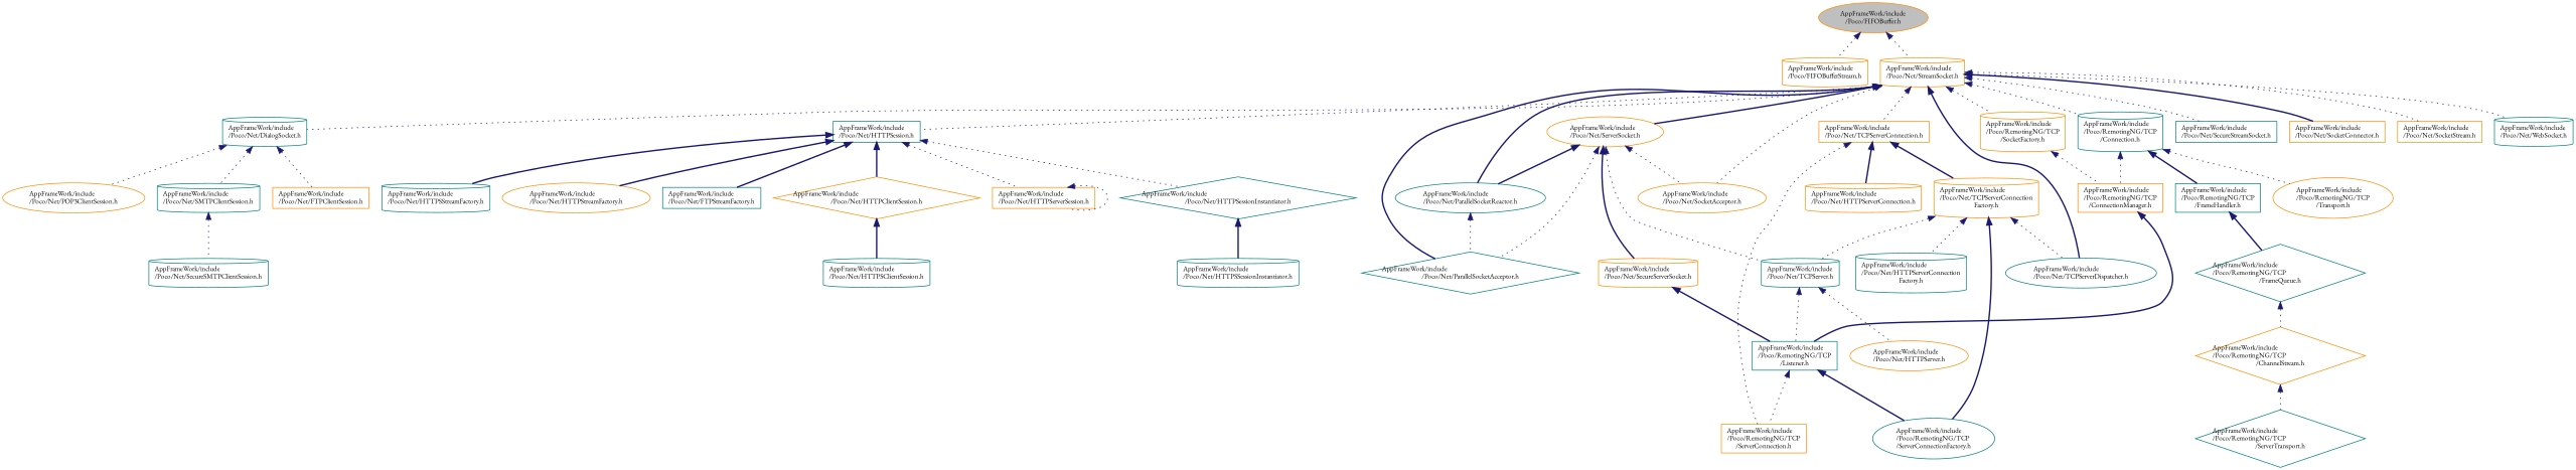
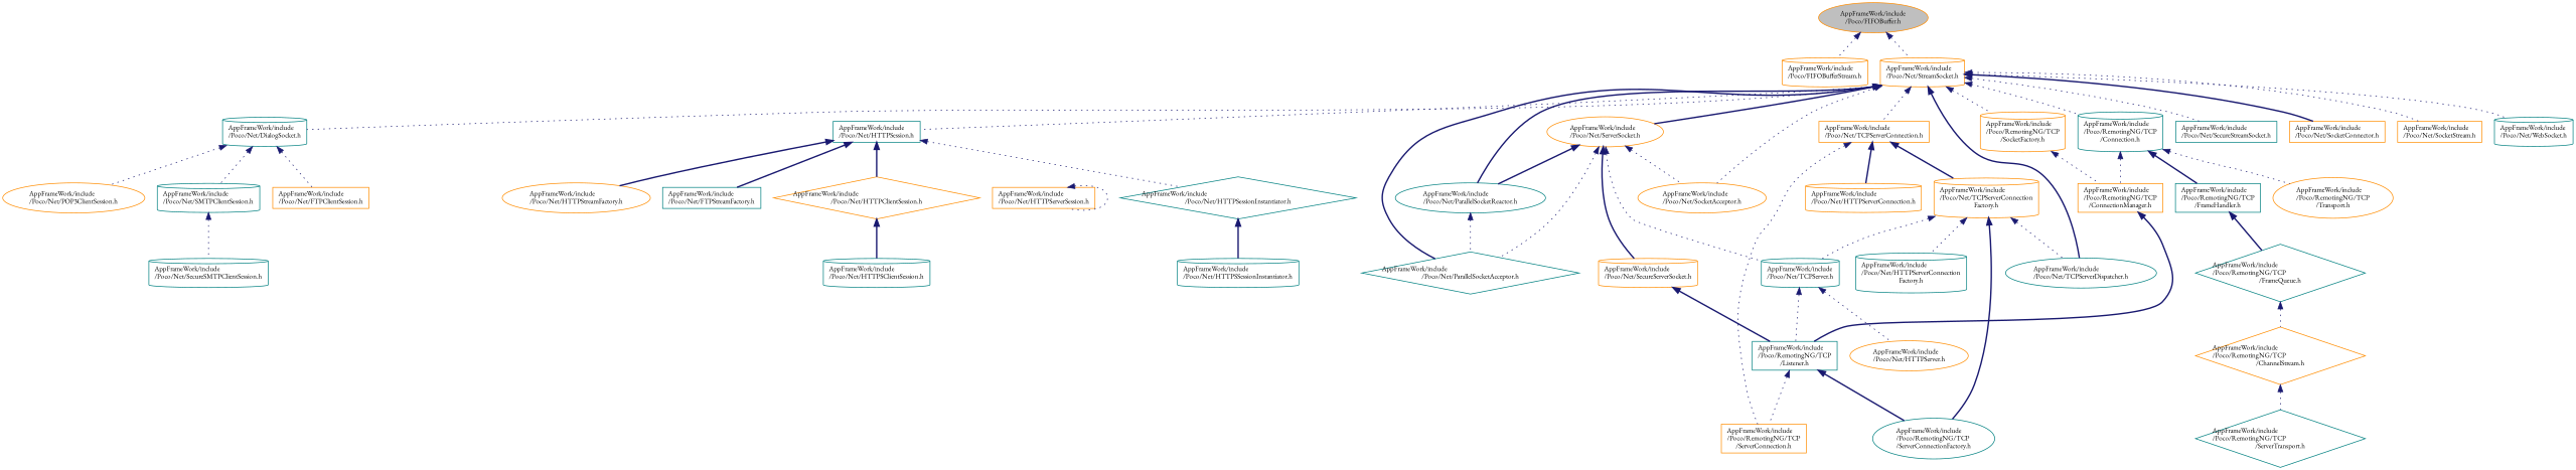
  digraph {
    fontname="EB Garamond"
    node [color=darkorange fillcolor=white fontname="EB Garamond" fontsize=10 shape=cylinder style=filled]
    edge [color=midnightblue dir=back fontname="EB Garamond" fontsize=10 labelfontname=Helvetica labelfontsize=10 style=dotted]
    n1 [fillcolor=grey75 fontcolor=black height=0.2 label="AppFrameWork/include\l/Poco/FIFOBuffer.h" shape=ellipse width=0.4]
    n2 [height=0.2 label="AppFrameWork/include\l/Poco/FIFOBufferStream.h" width=0.4]
    n3 [height=0.2 label="AppFrameWork/include\l/Poco/Net/StreamSocket.h" width=0.4]
    n4 [color=teal height=0.2 label="AppFrameWork/include\l/Poco/Net/DialogSocket.h" width=0.4]
    n5 [color=teal height=0.2 label="AppFrameWork/include\l/Poco/Net/HTTPSession.h" shape=box width=0.4]
    n6 [color=teal height=0.2 label="AppFrameWork/include\l/Poco/Net/ParallelSocketAcceptor.h" shape=diamond width=0.4]
    n7 [color=teal height=0.2 label="AppFrameWork/include\l/Poco/Net/ParallelSocketReactor.h" shape=ellipse width=0.4]
    n8 [color=teal height=0.2 label="AppFrameWork/include\l/Poco/Net/SecureStreamSocket.h" shape=box width=0.4]
    n9 [height=0.2 label="AppFrameWork/include\l/Poco/Net/ServerSocket.h" shape=ellipse width=0.4]
    n10 [height=0.2 label="AppFrameWork/include\l/Poco/Net/SocketAcceptor.h" shape=ellipse width=0.4]
    n11 [height=0.2 label="AppFrameWork/include\l/Poco/Net/SocketConnector.h" shape=box width=0.4]
    n12 [height=0.2 label="AppFrameWork/include\l/Poco/Net/SocketStream.h" shape=box width=0.4]
    n13 [height=0.2 label="AppFrameWork/include\l/Poco/Net/TCPServerConnection.h" shape=box width=0.4]
    n14 [color=teal height=0.2 label="AppFrameWork/include\l/Poco/Net/TCPServerDispatcher.h" shape=ellipse width=0.4]
    n15 [color=teal height=0.2 label="AppFrameWork/include\l/Poco/Net/WebSocket.h" width=0.4]
    n16 [color=teal height=0.2 label="AppFrameWork/include\l/Poco/RemotingNG/TCP\l/Connection.h" width=0.4]
    n17 [height=0.2 label="AppFrameWork/include\l/Poco/RemotingNG/TCP\l/SocketFactory.h" width=0.4]
    n18 [height=0.2 label="AppFrameWork/include\l/Poco/Net/FTPClientSession.h" shape=box width=0.4]
    n19 [height=0.2 label="AppFrameWork/include\l/Poco/Net/POP3ClientSession.h" shape=ellipse width=0.4]
    n20 [color=teal height=0.2 label="AppFrameWork/include\l/Poco/Net/SMTPClientSession.h" width=0.4]
    n21 [color=teal height=0.2 label="AppFrameWork/include\l/Poco/Net/FTPStreamFactory.h" shape=box width=0.4]
    n22 [height=0.2 label="AppFrameWork/include\l/Poco/Net/HTTPClientSession.h" shape=diamond width=0.4]
    n23 [height=0.2 label="AppFrameWork/include\l/Poco/Net/HTTPServerSession.h" shape=box width=0.4]
    n24 [color=teal height=0.2 label="AppFrameWork/include\l/Poco/Net/HTTPSessionInstantiator.h" shape=diamond width=0.4]
-   n25 [color=teal height=0.2 label="AppFrameWork/include\l/Poco/Net/HTTPSStreamFactory.h" width=0.4]
    n26 [height=0.2 label="AppFrameWork/include\l/Poco/Net/HTTPStreamFactory.h" shape=ellipse width=0.4]
    n27 [height=0.2 label="AppFrameWork/include\l/Poco/Net/SecureServerSocket.h" width=0.4]
    n28 [color=teal height=0.2 label="AppFrameWork/include\l/Poco/Net/TCPServer.h" width=0.4]
    n29 [height=0.2 label="AppFrameWork/include\l/Poco/RemotingNG/TCP\l/ServerConnection.h" shape=box width=0.4]
    n30 [height=0.2 label="AppFrameWork/include\l/Poco/Net/HTTPServerConnection.h" width=0.4]
    n31 [height=0.2 label="AppFrameWork/include\l/Poco/Net/TCPServerConnection\lFactory.h" width=0.4]
    n32 [height=0.2 label="AppFrameWork/include\l/Poco/RemotingNG/TCP\l/ConnectionManager.h" shape=box width=0.4]
    n33 [color=teal height=0.2 label="AppFrameWork/include\l/Poco/RemotingNG/TCP\l/FrameHandler.h" shape=box width=0.4]
    n34 [height=0.2 label="AppFrameWork/include\l/Poco/RemotingNG/TCP\l/Transport.h" shape=ellipse width=0.4]
    n35 [color=teal height=0.2 label="AppFrameWork/include\l/Poco/Net/SecureSMTPClientSession.h" width=0.4]
    n36 [color=teal height=0.2 label="AppFrameWork/include\l/Poco/Net/HTTPSClientSession.h" width=0.4]
    n37 [color=teal height=0.2 label="AppFrameWork/include\l/Poco/Net/HTTPSSessionInstantiator.h" width=0.4]
    n38 [color=teal height=0.2 label="AppFrameWork/include\l/Poco/RemotingNG/TCP\l/Listener.h" shape=box width=0.4]
    n39 [height=0.2 label="AppFrameWork/include\l/Poco/Net/HTTPServer.h" shape=ellipse width=0.4]
    n40 [color=teal height=0.2 label="AppFrameWork/include\l/Poco/RemotingNG/TCP\l/ServerConnectionFactory.h" shape=ellipse width=0.4]
    n41 [color=teal height=0.2 label="AppFrameWork/include\l/Poco/Net/HTTPServerConnection\lFactory.h" width=0.4]
    n42 [color=teal height=0.2 label="AppFrameWork/include\l/Poco/RemotingNG/TCP\l/FrameQueue.h" shape=diamond width=0.4]
    n43 [height=0.2 label="AppFrameWork/include\l/Poco/RemotingNG/TCP\l/ChannelStream.h" shape=diamond width=0.4]
    n44 [color=teal height=0.2 label="AppFrameWork/include\l/Poco/RemotingNG/TCP\l/ServerTransport.h" shape=diamond width=0.4]
    n1 -> n2
    n1 -> n3
    n3 -> n4
    n3 -> n5
    n3 -> n6 [style=bold]
    n3 -> n7 [style=bold]
    n3 -> n8
    n3 -> n9 [style=bold]
    n3 -> n10
    n3 -> n11 [style=bold]
    n3 -> n12
    n3 -> n13
    n3 -> n14 [style=bold]
    n3 -> n15
    n3 -> n16
    n3 -> n17
    n4 -> n18
    n4 -> n19
    n4 -> n20
    n5 -> n21 [style=bold]
    n5 -> n22 [style=bold]
-   n5 -> n23
    n5 -> n24
-   n5 -> n25 [style=bold]
    n5 -> n26 [style=bold]
    n7 -> n6
    n9 -> n6
    n9 -> n7 [style=bold]
    n9 -> n10
    n9 -> n27 [style=bold]
    n9 -> n28
    n13 -> n29
    n13 -> n30 [style=bold]
    n13 -> n31 [style=bold]
    n16 -> n32
    n16 -> n33 [style=bold]
    n16 -> n34
    n17 -> n32
    n20 -> n35
    n22 -> n36 [style=bold]
    n23 -> n23
    n24 -> n37 [style=bold]
    n27 -> n38 [style=bold]
    n28 -> n38
    n28 -> n39
    n31 -> n14
    n31 -> n28
    n31 -> n40 [style=bold]
    n31 -> n41
    n32 -> n38 [style=bold]
    n33 -> n42 [style=bold]
    n38 -> n29
    n38 -> n40 [style=bold]
    n42 -> n43
    n43 -> n44
  }
